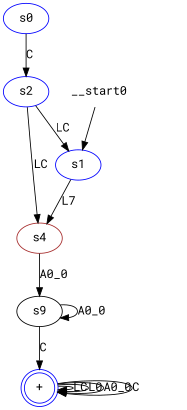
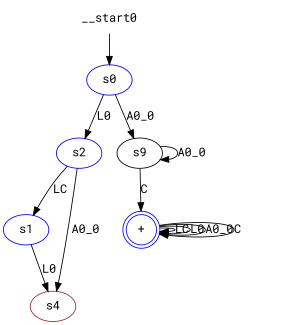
  digraph {
    fontname="Roboto Mono"
    node [color=blue fontname="Roboto Mono"]
    edge [fontname="Roboto Mono"]
    n1 [label=s0]
    n2 [label=s2]
    n3 [label=s1]
    n4 [color=brown label=s4]
    n5 [color=black label=s9]
    n6 [label="+" shape=doublecircle]
    __start0 [shape=none]
-   n1 -> n2 [label=C]
+   n1 -> n2 [label=L0]
    n2 -> n3 [label=LC]
-   n2 -> n4 [label=LC]
-   n3 -> n4 [label=L7]
-   n4 -> n5 [label=A0_0]
+   n2 -> n4 [label=A0_0]
+   n3 -> n4 [label=L0]
+   n1 -> n5 [label=A0_0]
    n5 -> n5 [label=A0_0]
    n5 -> n6 [label=C]
    n6 -> n6 [label=LC]
    n6 -> n6 [label=L0]
    n6 -> n6 [label=A0_0]
    n6 -> n6 [label=C]
-   __start0 -> n3
+   __start0 -> n1
  }
